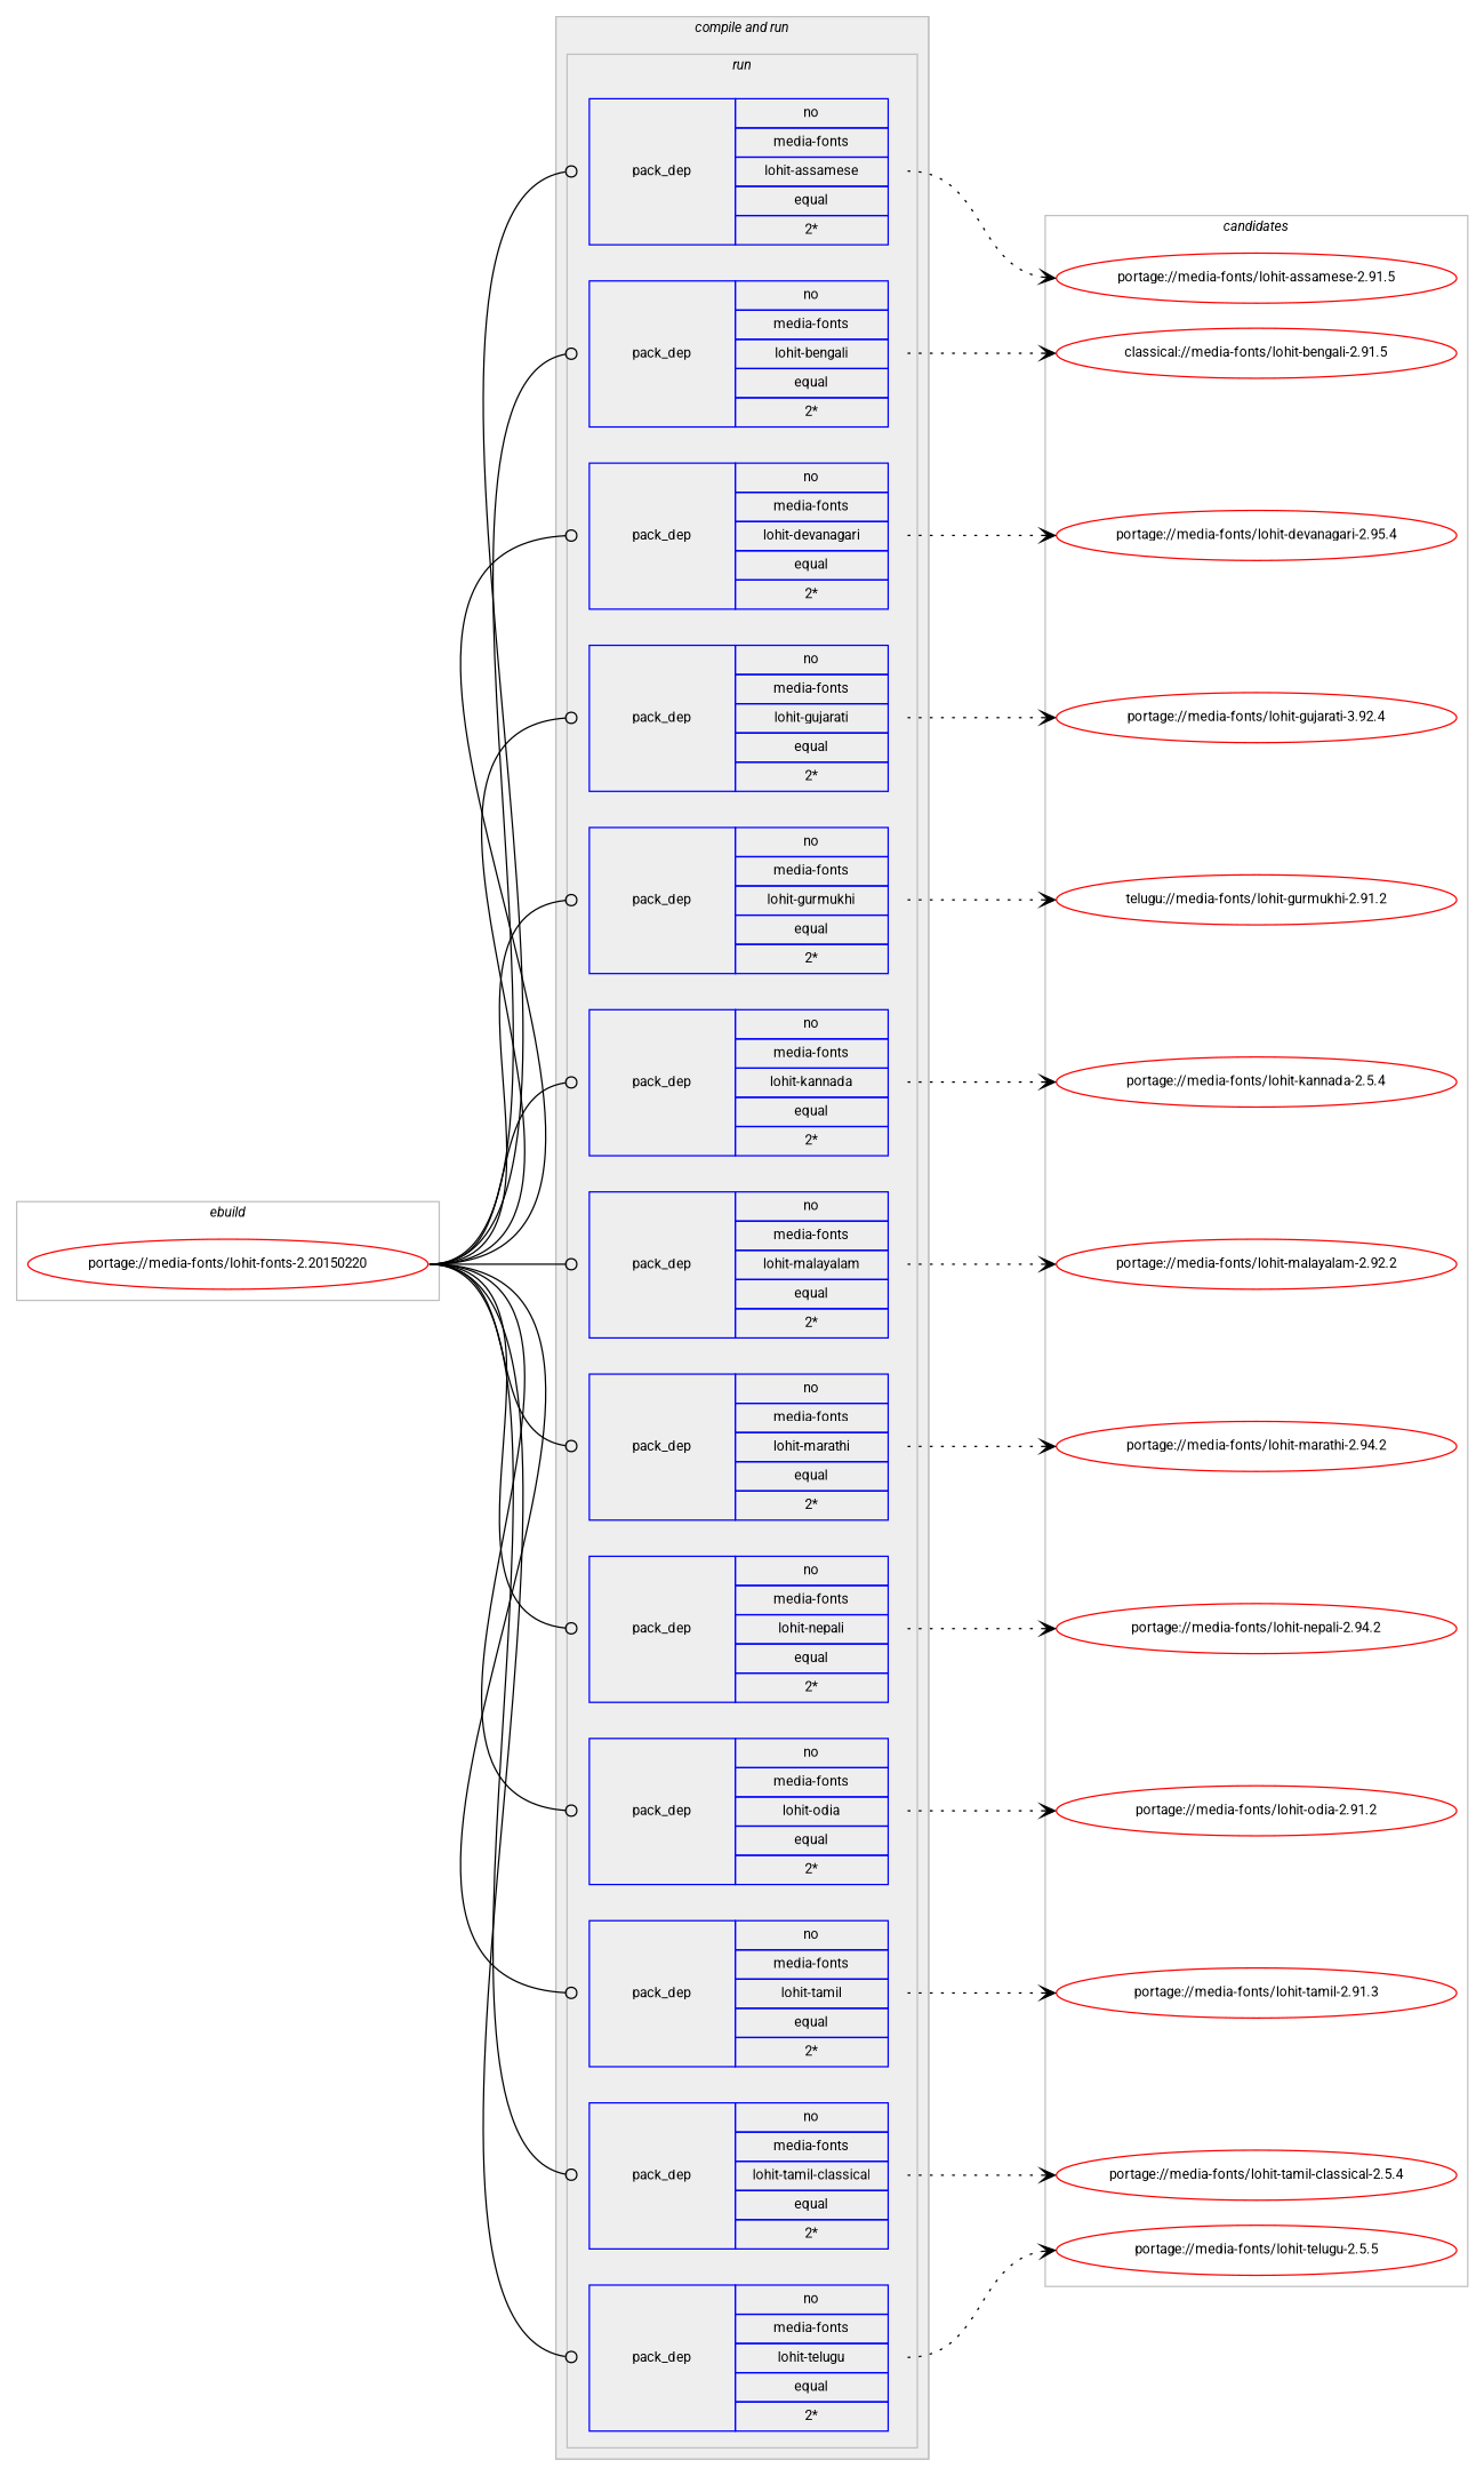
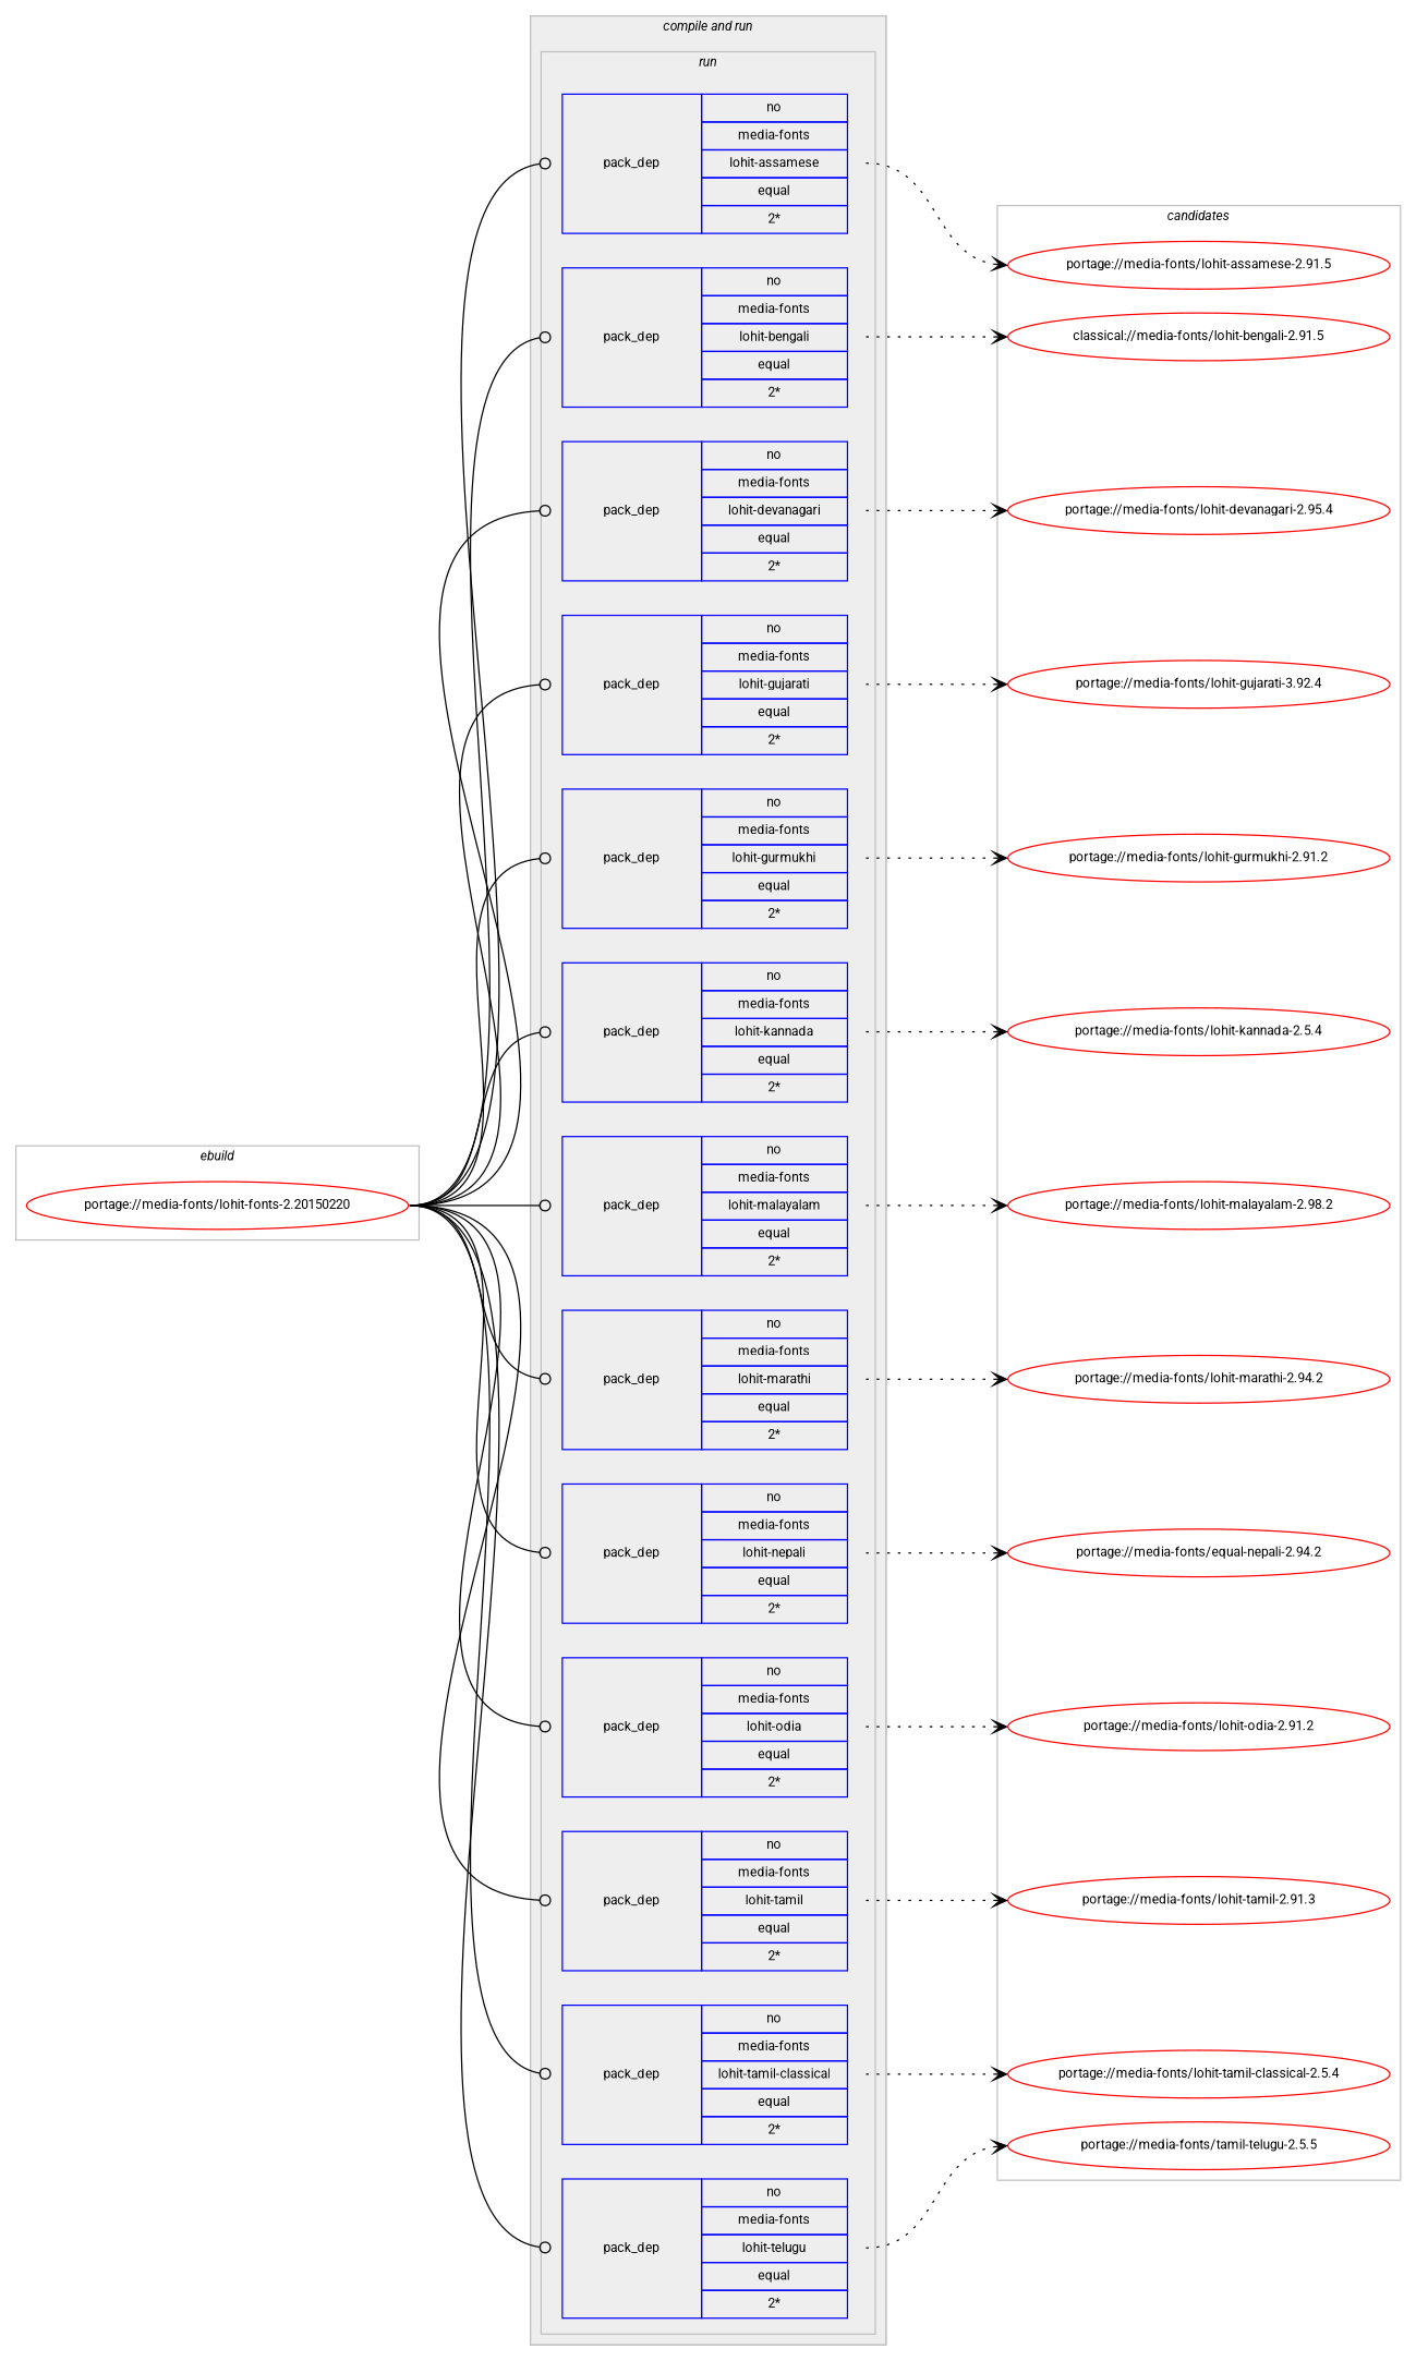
  digraph {
    compound=true
    concentrate=true
    fontname=Roboto
    fontsize=10
    newrank=true
    rankdir=LR
    ranksep=1.5
    node [color=red fontname=Roboto fontsize=10]
    edge [arrowhead=odot fontname=Roboto headport=w style=solid tailport=e weight=20]
    n1 [label="portage://media-fonts/lohit-fonts-2.20150220" width=4]
    n2 [color=blue label=<<TABLE BORDER="0" CELLBORDER="1" CELLSPACING="0" CELLPADDING="4" WIDTH="220"><TR><TD ROWSPAN="6" CELLPADDING="30">pack_dep</TD></TR><TR><TD WIDTH="110">no</TD></TR><TR><TD>media-fonts</TD></TR><TR><TD>lohit-assamese</TD></TR><TR><TD>equal</TD></TR><TR><TD>2*</TD></TR></TABLE>> shape=none]
    n3 [color=blue label=<<TABLE BORDER="0" CELLBORDER="1" CELLSPACING="0" CELLPADDING="4" WIDTH="220"><TR><TD ROWSPAN="6" CELLPADDING="30">pack_dep</TD></TR><TR><TD WIDTH="110">no</TD></TR><TR><TD>media-fonts</TD></TR><TR><TD>lohit-bengali</TD></TR><TR><TD>equal</TD></TR><TR><TD>2*</TD></TR></TABLE>> shape=none]
    n4 [color=blue label=<<TABLE BORDER="0" CELLBORDER="1" CELLSPACING="0" CELLPADDING="4" WIDTH="220"><TR><TD ROWSPAN="6" CELLPADDING="30">pack_dep</TD></TR><TR><TD WIDTH="110">no</TD></TR><TR><TD>media-fonts</TD></TR><TR><TD>lohit-devanagari</TD></TR><TR><TD>equal</TD></TR><TR><TD>2*</TD></TR></TABLE>> shape=none]
    n5 [color=blue label=<<TABLE BORDER="0" CELLBORDER="1" CELLSPACING="0" CELLPADDING="4" WIDTH="220"><TR><TD ROWSPAN="6" CELLPADDING="30">pack_dep</TD></TR><TR><TD WIDTH="110">no</TD></TR><TR><TD>media-fonts</TD></TR><TR><TD>lohit-gujarati</TD></TR><TR><TD>equal</TD></TR><TR><TD>2*</TD></TR></TABLE>> shape=none]
    n6 [color=blue label=<<TABLE BORDER="0" CELLBORDER="1" CELLSPACING="0" CELLPADDING="4" WIDTH="220"><TR><TD ROWSPAN="6" CELLPADDING="30">pack_dep</TD></TR><TR><TD WIDTH="110">no</TD></TR><TR><TD>media-fonts</TD></TR><TR><TD>lohit-gurmukhi</TD></TR><TR><TD>equal</TD></TR><TR><TD>2*</TD></TR></TABLE>> shape=none]
    n7 [color=blue label=<<TABLE BORDER="0" CELLBORDER="1" CELLSPACING="0" CELLPADDING="4" WIDTH="220"><TR><TD ROWSPAN="6" CELLPADDING="30">pack_dep</TD></TR><TR><TD WIDTH="110">no</TD></TR><TR><TD>media-fonts</TD></TR><TR><TD>lohit-kannada</TD></TR><TR><TD>equal</TD></TR><TR><TD>2*</TD></TR></TABLE>> shape=none]
    n8 [color=blue label=<<TABLE BORDER="0" CELLBORDER="1" CELLSPACING="0" CELLPADDING="4" WIDTH="220"><TR><TD ROWSPAN="6" CELLPADDING="30">pack_dep</TD></TR><TR><TD WIDTH="110">no</TD></TR><TR><TD>media-fonts</TD></TR><TR><TD>lohit-malayalam</TD></TR><TR><TD>equal</TD></TR><TR><TD>2*</TD></TR></TABLE>> shape=none]
    n9 [color=blue label=<<TABLE BORDER="0" CELLBORDER="1" CELLSPACING="0" CELLPADDING="4" WIDTH="220"><TR><TD ROWSPAN="6" CELLPADDING="30">pack_dep</TD></TR><TR><TD WIDTH="110">no</TD></TR><TR><TD>media-fonts</TD></TR><TR><TD>lohit-marathi</TD></TR><TR><TD>equal</TD></TR><TR><TD>2*</TD></TR></TABLE>> shape=none]
    n10 [color=blue label=<<TABLE BORDER="0" CELLBORDER="1" CELLSPACING="0" CELLPADDING="4" WIDTH="220"><TR><TD ROWSPAN="6" CELLPADDING="30">pack_dep</TD></TR><TR><TD WIDTH="110">no</TD></TR><TR><TD>media-fonts</TD></TR><TR><TD>lohit-nepali</TD></TR><TR><TD>equal</TD></TR><TR><TD>2*</TD></TR></TABLE>> shape=none]
    n11 [color=blue label=<<TABLE BORDER="0" CELLBORDER="1" CELLSPACING="0" CELLPADDING="4" WIDTH="220"><TR><TD ROWSPAN="6" CELLPADDING="30">pack_dep</TD></TR><TR><TD WIDTH="110">no</TD></TR><TR><TD>media-fonts</TD></TR><TR><TD>lohit-odia</TD></TR><TR><TD>equal</TD></TR><TR><TD>2*</TD></TR></TABLE>> shape=none]
    n12 [color=blue label=<<TABLE BORDER="0" CELLBORDER="1" CELLSPACING="0" CELLPADDING="4" WIDTH="220"><TR><TD ROWSPAN="6" CELLPADDING="30">pack_dep</TD></TR><TR><TD WIDTH="110">no</TD></TR><TR><TD>media-fonts</TD></TR><TR><TD>lohit-tamil</TD></TR><TR><TD>equal</TD></TR><TR><TD>2*</TD></TR></TABLE>> shape=none]
    n13 [color=blue label=<<TABLE BORDER="0" CELLBORDER="1" CELLSPACING="0" CELLPADDING="4" WIDTH="220"><TR><TD ROWSPAN="6" CELLPADDING="30">pack_dep</TD></TR><TR><TD WIDTH="110">no</TD></TR><TR><TD>media-fonts</TD></TR><TR><TD>lohit-tamil-classical</TD></TR><TR><TD>equal</TD></TR><TR><TD>2*</TD></TR></TABLE>> shape=none]
    n14 [color=blue label=<<TABLE BORDER="0" CELLBORDER="1" CELLSPACING="0" CELLPADDING="4" WIDTH="220"><TR><TD ROWSPAN="6" CELLPADDING="30">pack_dep</TD></TR><TR><TD WIDTH="110">no</TD></TR><TR><TD>media-fonts</TD></TR><TR><TD>lohit-telugu</TD></TR><TR><TD>equal</TD></TR><TR><TD>2*</TD></TR></TABLE>> shape=none]
    n15 [label="portage://media-fonts/lohit-assamese-2.91.5" width=4]
    n16 [label="classical://media-fonts/lohit-bengali-2.91.5" width=4]
    n17 [label="portage://media-fonts/lohit-devanagari-2.95.4" width=4]
    n18 [label="portage://media-fonts/lohit-gujarati-3.92.4" width=4]
-   n19 [label="telugu://media-fonts/lohit-gurmukhi-2.91.2" width=4]
+   n19 [label="portage://media-fonts/lohit-gurmukhi-2.91.2" width=4]
    n20 [label="portage://media-fonts/lohit-kannada-2.5.4" width=4]
-   n21 [label="portage://media-fonts/lohit-malayalam-2.92.2" width=4]
+   n21 [label="portage://media-fonts/lohit-malayalam-2.98.2" width=4]
    n22 [label="portage://media-fonts/lohit-marathi-2.94.2" width=4]
-   n23 [label="portage://media-fonts/lohit-nepali-2.94.2" width=4]
+   n23 [label="portage://media-fonts/equal-nepali-2.94.2" width=4]
    n24 [label="portage://media-fonts/lohit-odia-2.91.2" width=4]
    n25 [label="portage://media-fonts/lohit-tamil-2.91.3" width=4]
    n26 [label="portage://media-fonts/lohit-tamil-classical-2.5.4" width=4]
-   n27 [label="portage://media-fonts/lohit-telugu-2.5.5" width=4]
+   n27 [label="portage://media-fonts/tamil-telugu-2.5.5" width=4]
    subgraph cluster_1 {
      color=gray
      label=<<i>ebuild</i>>
      rank=same
      n1
    }
    subgraph cluster_2 {
      color=gray
      label=<<i>dependencies</i>>
      subgraph cluster_3 {
        color=gray
        fillcolor="#eeeeee"
        label=<<i>compile</i>>
        style=filled
      }
      subgraph cluster_4 {
        color=gray
        fillcolor="#eeeeee"
        label=<<i>compile and run</i>>
        style=filled
      }
      subgraph cluster_5 {
        color=gray
        fillcolor="#eeeeee"
        label=<<i>run</i>>
        style=filled
        subgraph sub_6 {
          color=gray
          fillcolor="#eeeeee"
          label=<<i>run</i>>
          style=filled
          n2
        }
        subgraph sub_7 {
          color=gray
          fillcolor="#eeeeee"
          label=<<i>run</i>>
          style=filled
          n3
        }
        subgraph sub_8 {
          color=gray
          fillcolor="#eeeeee"
          label=<<i>run</i>>
          style=filled
          n4
        }
        subgraph sub_9 {
          color=gray
          fillcolor="#eeeeee"
          label=<<i>run</i>>
          style=filled
          n5
        }
        subgraph sub_10 {
          color=gray
          fillcolor="#eeeeee"
          label=<<i>run</i>>
          style=filled
          n6
        }
        subgraph sub_11 {
          color=gray
          fillcolor="#eeeeee"
          label=<<i>run</i>>
          style=filled
          n7
        }
        subgraph sub_12 {
          color=gray
          fillcolor="#eeeeee"
          label=<<i>run</i>>
          style=filled
          n8
        }
        subgraph sub_13 {
          color=gray
          fillcolor="#eeeeee"
          label=<<i>run</i>>
          style=filled
          n9
        }
        subgraph sub_14 {
          color=gray
          fillcolor="#eeeeee"
          label=<<i>run</i>>
          style=filled
          n10
        }
        subgraph sub_15 {
          color=gray
          fillcolor="#eeeeee"
          label=<<i>run</i>>
          style=filled
          n11
        }
        subgraph sub_16 {
          color=gray
          fillcolor="#eeeeee"
          label=<<i>run</i>>
          style=filled
          n12
        }
        subgraph sub_17 {
          color=gray
          fillcolor="#eeeeee"
          label=<<i>run</i>>
          style=filled
          n13
        }
        subgraph sub_18 {
          color=gray
          fillcolor="#eeeeee"
          label=<<i>run</i>>
          style=filled
          n14
        }
      }
    }
    subgraph cluster_19 {
      color=gray
      label=<<i>candidates</i>>
      rank=same
      subgraph sub_20 {
        color=black
        label=<<i>candidates</i>>
        nodesep=1
        rank=same
        n15
      }
      subgraph sub_21 {
        color=black
        label=<<i>candidates</i>>
        nodesep=1
        rank=same
        n16
      }
      subgraph sub_22 {
        color=black
        label=<<i>candidates</i>>
        nodesep=1
        rank=same
        n17
      }
      subgraph sub_23 {
        color=black
        label=<<i>candidates</i>>
        nodesep=1
        rank=same
        n18
      }
      subgraph sub_24 {
        color=black
        label=<<i>candidates</i>>
        nodesep=1
        rank=same
        n19
      }
      subgraph sub_25 {
        color=black
        label=<<i>candidates</i>>
        nodesep=1
        rank=same
        n20
      }
      subgraph sub_26 {
        color=black
        label=<<i>candidates</i>>
        nodesep=1
        rank=same
        n21
      }
      subgraph sub_27 {
        color=black
        label=<<i>candidates</i>>
        nodesep=1
        rank=same
        n22
      }
      subgraph sub_28 {
        color=black
        label=<<i>candidates</i>>
        nodesep=1
        rank=same
        n23
      }
      subgraph sub_29 {
        color=black
        label=<<i>candidates</i>>
        nodesep=1
        rank=same
        n24
      }
      subgraph sub_30 {
        color=black
        label=<<i>candidates</i>>
        nodesep=1
        rank=same
        n25
      }
      subgraph sub_31 {
        color=black
        label=<<i>candidates</i>>
        nodesep=1
        rank=same
        n26
      }
      subgraph sub_32 {
        color=black
        label=<<i>candidates</i>>
        nodesep=1
        rank=same
        n27
      }
    }
    n1 -> n2
    n1 -> n3
    n1 -> n4
    n1 -> n5
    n1 -> n6
    n1 -> n7
    n1 -> n8
    n1 -> n9
    n1 -> n10
    n1 -> n11
    n1 -> n12
    n1 -> n13
    n1 -> n14
    n2 -> n15 [arrowhead=vee style=dotted weight=100]
    n3 -> n16 [arrowhead=vee style=dotted weight=100]
    n4 -> n17 [arrowhead=vee style=dotted weight=100]
    n5 -> n18 [arrowhead=vee style=dotted weight=100]
    n6 -> n19 [arrowhead=vee style=dotted weight=100]
    n7 -> n20 [arrowhead=vee style=dotted weight=100]
    n8 -> n21 [arrowhead=vee style=dotted weight=100]
    n9 -> n22 [arrowhead=vee style=dotted weight=100]
    n10 -> n23 [arrowhead=vee style=dotted weight=100]
    n11 -> n24 [arrowhead=vee style=dotted weight=100]
    n12 -> n25 [arrowhead=vee style=dotted weight=100]
    n13 -> n26 [arrowhead=vee style=dotted weight=100]
    n14 -> n27 [arrowhead=vee style=dotted weight=100]
  }
